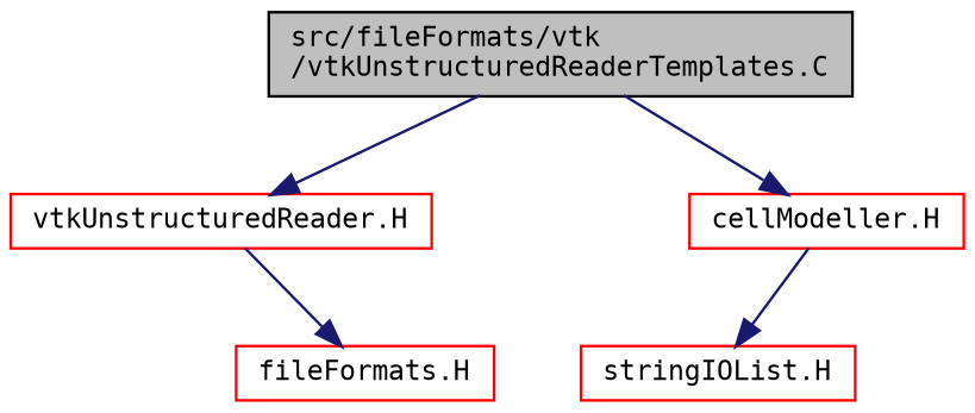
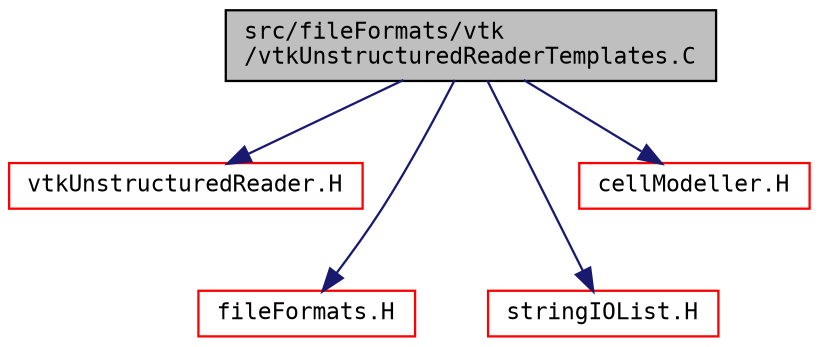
  digraph {
    fontname="DejaVu Sans Mono"
    node [color=red fontname="DejaVu Sans Mono" fontsize=10 shape=record]
    edge [color=midnightblue fontname="DejaVu Sans Mono" fontsize=10 labelfontname=Helvetica labelfontsize=10 style=solid]
    n1 [color=black fillcolor=grey75 fontcolor=black height=0.2 label="src/fileFormats/vtk\l/vtkUnstructuredReaderTemplates.C" style=filled width=0.4]
    n2 [height=0.2 label="vtkUnstructuredReader.H" width=0.4]
    n3 [height=0.2 label="fileFormats.H" width=0.4]
    n4 [height=0.2 label="stringIOList.H" width=0.4]
    n5 [height=0.2 label="cellModeller.H" width=0.4]
    n1 -> n2
-   n2 -> n3
-   n5 -> n4
+   n1 -> n3
+   n1 -> n4
    n1 -> n5
  }
